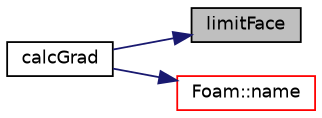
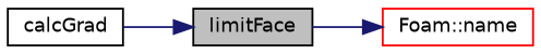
  digraph {
    rankdir=LR
    node [color=black fontname=Helvetica fontsize=10 shape=record]
    edge [color=midnightblue fontname=Helvetica fontsize=10 labelfontname=Helvetica labelfontsize=10 style=solid]
    n1 [fillcolor=grey75 fontcolor=black height=0.2 label=limitFace style=filled width=0.4]
    n2 [color=red height=0.2 label="Foam::name" width=0.4]
    n3 [height=0.2 label=calcGrad width=0.4]
-   n3 -> n2
+   n1 -> n2
    n3 -> n1
  }
